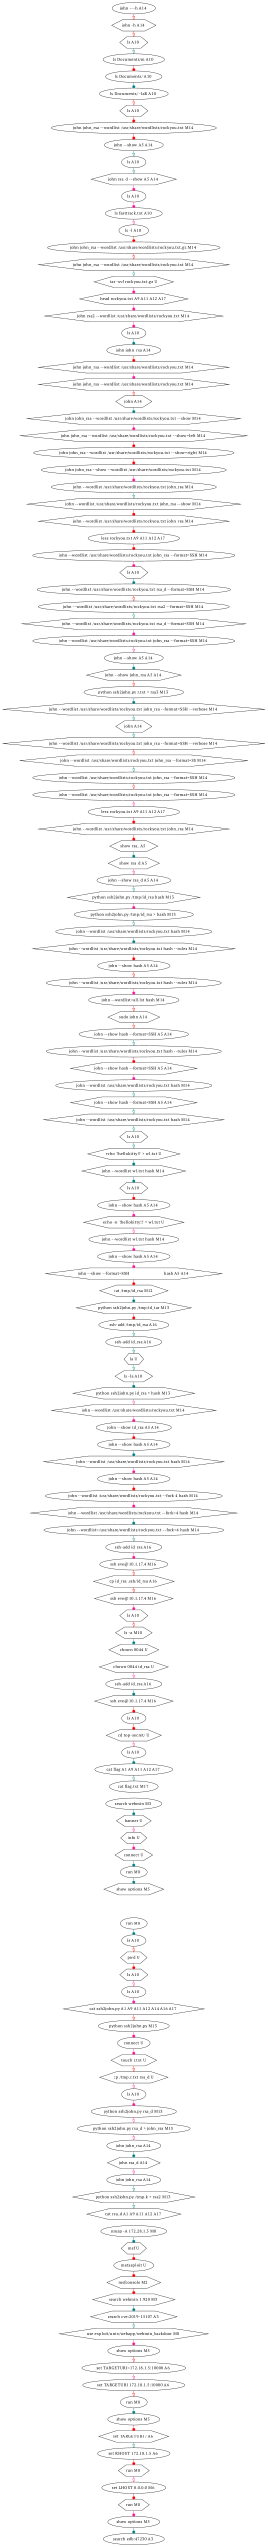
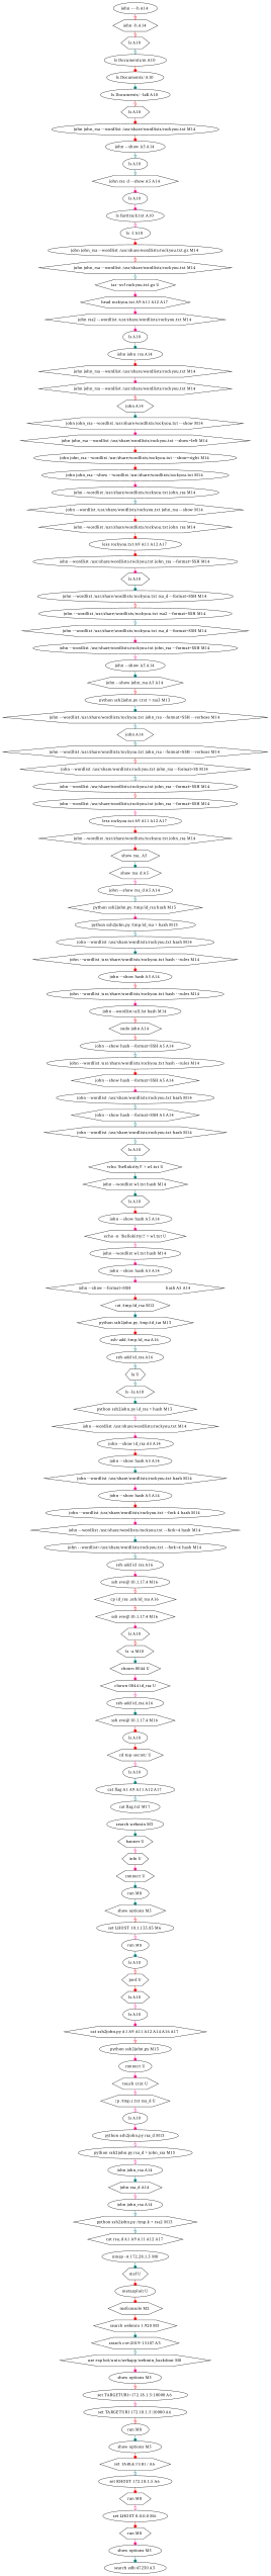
  digraph {
    fontname="PT Serif"
    rankdir=LR
    node [fontname="PT Serif" shape=ellipse]
    edge [arrowhead=dot color=teal constraint=false fontname="PT Serif"]
    n1 [label="nmap -A 172.28.1.5 M0"]
    n2 [label="msf U" shape=hexagon]
    n3 [label="metasploit U"]
    n4 [label="msfconsole M2 " shape=hexagon]
    n5 [label="search webmin 1.920 M3 " shape=hexagon]
    n6 [label="search cve:2019-15107 A3 " shape=hexagon]
    n7 [label="use exploit/unix/webapp/webmin_backdoor M8 " shape=hexagon]
    n8 [label="show options M5 "]
    n9 [label="set TARGETURI=172.18.1.5:10000 A6 "]
    n10 [label="set TARGETURI 172.18.1.5:10000 A6 "]
    n11 [label="run M8 "]
    n12 [label="show options M5 "]
    n13 [label="set TARGETURI / A6 " shape=hexagon]
    n14 [label="set RHOST 172.18.1.5 A6 "]
    n15 [label="run M8 " shape=hexagon]
    n16 [label="set LHOST 0.0.0.0 M6 "]
    n17 [label="run M8 " shape=hexagon]
    n18 [label="show options M5 "]
    n19 [label="search edb:47230 A3 "]
    n20 [label="search webmin M3 "]
    n21 [label="banner U" shape=hexagon]
    n22 [label="info U" shape=hexagon]
    n23 [label="connect U" shape=hexagon]
    n24 [label="run M8 "]
    n25 [label="show options M5 " shape=hexagon]
+   n26 [label="set LHOST 10.1.135.83 M6 "]
    n27 [label="run M8 "]
    n28 [label="ls A10 "]
    n29 [label="pwd U" shape=hexagon]
    n30 [label="ls A10 " shape=hexagon]
    n31 [label="ls A10 "]
    n32 [label="cat ssh2john.py A1 A9 A11 A12 A14 A16 A17 " shape=hexagon]
    n33 [label="python ssh2john.py M13 "]
    n34 [label="connect U"]
    n35 [label="touch r.txt U" shape=hexagon]
    n36 [label="cp /tmp.r.txt rsa_d U" shape=hexagon]
    n37 [label="ls A10 "]
    n38 [label="python ssh2john.py rsa_d M13 "]
    n39 [label="python ssh2john.py rsa_d > john_rsa M13 "]
    n40 [label="john john_rsa A14 "]
    n41 [label="john rsa_d A14 " shape=hexagon]
    n42 [label="john john_rsa A14 "]
    n43 [label="python ssh2john.py /tmp.k > rsa2 M13 " shape=hexagon]
    n44 [label="cat rsa_d A1 A9 A11 A12 A17 " shape=hexagon]
    n45 [label="john ---h A14 "]
    n46 [label="john -h A14 " shape=hexagon]
    n47 [label="ls A10 " shape=hexagon]
    n48 [label="ls Documents/m A10 "]
    n49 [label="ls Documents/ A10 "]
    n50 [label="ls Documents/ -laR A10 "]
    n51 [label="ls A10 " shape=hexagon]
    n52 [label="john john_rsa --wordlist /usr/share/wordlists/rockyou.txt M14 "]
    n53 [label="john --show A5 A14 "]
    n54 [label="ls A10 "]
    n55 [label="john rsa_d --show A5 A14 " shape=hexagon]
    n56 [label="ls A10 "]
    n57 [label="ls fasttrack.txt A10 "]
    n58 [label="ls -l A10 "]
    n59 [label="john john_rsa --wordlist /usr/share/wordlists/rockyou.txt.gz M14 "]
    n60 [label="john john_rsa --wordlist /usr/share/wordlists/rockyou.txt M14 " shape=hexagon]
    n61 [label="tar -xvf rockyou.txt.gz U" shape=hexagon]
    n62 [label="head rockyou.txt A9 A11 A12 A17 " shape=hexagon]
    n63 [label="john rsa2 --wordlist /usr/share/wordlists/rockyou.txt M14 " shape=hexagon]
    n64 [label="ls A10 "]
    n65 [label="john john_rsa A14 "]
    n66 [label="john john_rsa --wordlist /usr/share/wordlists/rockyou.txt M14 " shape=hexagon]
    n67 [label="john john_rsa --wordlist /usr/share/wordlists/rockyou.txt M14 " shape=hexagon]
    n68 [label="john A14 " shape=hexagon]
    n69 [label="john john_rsa --wordlist /usr/share/wordlists/rockyou.txt --show M14 " shape=hexagon]
    n70 [label="john john_rsa --wordlist /usr/share/wordlists/rockyou.txt --show=left M14 " shape=hexagon]
    n71 [label="john john_rsa --wordlist /usr/share/wordlists/rockyou.txt --show=right M14 "]
    n72 [label="john john_rsa --show --wordlist /usr/share/wordlists/rockyou.txt M14 "]
    n73 [label="john --wordlist /usr/share/wordlists/rockyou.txt john_rsa M14 "]
    n74 [label="john --wordlist /usr/share/wordlists/rockyou.txt john_rsa --show M14 " shape=hexagon]
    n75 [label="john --wordlist /usr/share/wordlists/rockyou.txt john_rsa M14 " shape=hexagon]
    n76 [label="less rockyou.txt A9 A11 A12 A17 "]
    n77 [label="john --wordlist /usr/share/wordlists/rockyou.txt john_rsa --format=SSH M14 "]
    n78 [label="ls A10 " shape=hexagon]
    n79 [label="john --wordlist /usr/share/wordlists/rockyou.txt rsa_d --format=SSH M14 "]
    n80 [label="john --wordlist /usr/share/wordlists/rockyou.txt rsa2 --format=SSH M14 "]
    n81 [label="john --wordlist /usr/share/wordlists/rockyou.txt rsa_d --format=SSH M14 " shape=hexagon]
    n82 [label="john --wordlist /usr/share/wordlists/rockyou.txt john_rsa --format=SSH M14 "]
    n83 [label="john --show A5 A14 "]
    n84 [label="john --show john_rsa A5 A14 " shape=hexagon]
    n85 [label="python ssh2john.py r.txt > rsa3 M13 "]
    n86 [label="john --wordlist /usr/share/wordlists/rockyou.txt john_rsa --format=SSH --verbose M14 " shape=hexagon]
    n87 [label="john A14 " shape=hexagon]
    n88 [label="john --wordlist /usr/share/wordlists/rockyou.txt john_rsa --format=SSH --verbose M14 " shape=hexagon]
    n89 [label="john --wordlist /usr/share/wordlists/rockyou.txt john_rsa --format=SS M14 " shape=hexagon]
    n90 [label="john --wordlist /usr/share/wordlists/rockyou.txt john_rsa --format=SSH M14 "]
    n91 [label="john --wordlist /usr/share/wordlists/rockyou.txt john_rsa --format=SSH M14 "]
    n92 [label="less rockyou.txt A9 A11 A12 A17 "]
    n93 [label="john --wordlist /usr/share/wordlists/rockyou.txt john_rsa M14 " shape=hexagon]
    n94 [label="show rsa_ A5 " shape=hexagon]
    n95 [label="show rsa_d A5 " shape=hexagon]
    n96 [label="john --show rsa_d A5 A14 "]
    n97 [label="python ssh2john.py /tmp/id_rsa hash M13 " shape=hexagon]
    n98 [label="python ssh2john.py /tmp/id_rsa > hash M13 "]
    n99 [label="john --wordlist /usr/share/wordlists/rockyou.txt hash M14 "]
    n100 [label="john --wordlist /usr/share/wordlists/rockyou.txt hash --rules M14 " shape=hexagon]
    n101 [label="john --show hash A5 A14 "]
    n102 [label="john --wordlist /usr/share/wordlists/rockyou.txt hash --rules M14 "]
    n103 [label="john --wordlist=all.lst hash M14 "]
    n104 [label="sudo john A14 " shape=hexagon]
    n105 [label="john --show hash --format=SSH A5 A14 "]
    n106 [label="john --wordlist /usr/share/wordlists/rockyou.txt hash --rules M14 "]
    n107 [label="john --show hash --format=SSH A5 A14 " shape=hexagon]
    n108 [label="john --wordlist /usr/share/wordlists/rockyou.txt hash M14 "]
    n109 [label="john --show hash --format=SSH A5 A14 " shape=hexagon]
    n110 [label="john --wordlist /usr/share/wordlists/rockyou.txt hash M14 " shape=hexagon]
    n111 [label="ls A10 " shape=hexagon]
    n112 [label="echo '!hellokitty!!' > wl.txt U" shape=hexagon]
    n113 [label="john --wordlist wl.txt hash M14 " shape=hexagon]
    n114 [label="ls A10 " shape=hexagon]
    n115 [label="john --show hash A5 A14 "]
    n116 [label="echo -n '!hellokitty!!' > wl.txt U" shape=hexagon]
    n117 [label="john --wordlist wl.txt hash M14 "]
    n118 [label="john --show hash A5 A14 "]
    n119 [label="john --show --format=SSH                             hash A5 A14 " shape=hexagon]
    n120 [label="cat /tmp/id_rsa M12 " shape=hexagon]
    n121 [label="python ssh2john.py /tmp/id_tar M13" shape=hexagon]
    n122 [label="ssh-add /tmp/id_rsa A16 "]
    n123 [label="ssh-add id_rsa A16 "]
    n124 [label="la U" shape=hexagon]
    n125 [label="ls -la A10 " shape=hexagon]
    n126 [label="python ssh2john.py id_rsa > hash M13 " shape=hexagon]
    n127 [label="john --wordlist /usr/share/wordlists/rockyou.txt M14 " shape=hexagon]
    n128 [label="john --show id_rsa A5 A14 "]
    n129 [label="john --show hash A5 A14 "]
    n130 [label="john --wordlist /usr/share/wordlists/rockyou.txt hash M14 " shape=hexagon]
    n131 [label="john --show hash A5 A14 "]
    n132 [label="john --wordlist /usr/share/wordlists/rockyou.txt --fork 4 hash M14 "]
    n133 [label="john --wordlist /usr/share/wordlists/rockyou.txt --fork=4 hash M14 " shape=hexagon]
    n134 [label="john --wordlist=/usr/share/wordlists/rockyou.txt --fork=4 hash M14 "]
    n135 [label="ssh-add id_rsa A16 "]
    n136 [label="ssh eve@10.1.17.4 M16 "]
    n137 [label="cp id_rsa .ssh/id_rsa A16 " shape=hexagon]
    n138 [label="ssh eve@10.1.17.4 M16 " shape=hexagon]
    n139 [label="ls A10 " shape=hexagon]
    n140 [label="ls -a M10 " shape=hexagon]
    n141 [label="chown 0044 U" shape=hexagon]
    n142 [label="chown 0044 id_rsa U" shape=hexagon]
    n143 [label="ssh-add id_rsa A16 "]
    n144 [label="ssh eve@10.1.17.4 M16 " shape=hexagon]
    n145 [label="ls A10 "]
    n146 [label="cd top-secret/ U" shape=hexagon]
    n147 [label="ls A10 "]
    n148 [label="cat flag A1 A9 A11 A12 A17 "]
    n149 [label="cat flag.txt M17 "]
    n1 -> n2
    n2 -> n3 [color=red]
    n3 -> n4 [color=red]
    n4 -> n5 [color=red]
    n5 -> n6
    n6 -> n7 [arrowhead=onormal]
    n7 -> n8 [color=deeppink]
    n8 -> n9 [arrowhead=onormal color=red]
    n9 -> n10 [arrowhead=onormal color=deeppink]
    n10 -> n11 [arrowhead=onormal color=red]
    n11 -> n12
    n12 -> n13 [color=red]
    n13 -> n14 [arrowhead=onormal]
    n14 -> n15 [color=red]
    n15 -> n16 [arrowhead=onormal color=deeppink]
    n16 -> n17 [color=red]
    n17 -> n18 [color=deeppink]
    n18 -> n19
    n20 -> n21
    n21 -> n22 [arrowhead=onormal color=deeppink]
    n22 -> n23 [color=deeppink]
    n23 -> n24
    n24 -> n25
+   n25 -> n26 [arrowhead=onormal color=red]
+   n26 -> n27 [arrowhead=onormal color=deeppink]
    n27 -> n28
    n28 -> n29 [arrowhead=onormal color=red]
    n29 -> n30 [color=red]
    n30 -> n31 [arrowhead=onormal color=deeppink]
    n31 -> n32 [color=deeppink]
    n32 -> n33 [arrowhead=onormal color=red]
    n33 -> n34 [color=deeppink]
    n34 -> n35 [color=deeppink]
-   n35 -> n36 [arrowhead=onormal color=red]
+   n35 -> n36 [arrowhead=onormal color=deeppink]
    n36 -> n37 [arrowhead=onormal color=deeppink]
    n37 -> n38 [color=deeppink]
    n38 -> n39 [arrowhead=onormal color=deeppink]
    n39 -> n40 [arrowhead=onormal color=deeppink]
    n40 -> n41
    n41 -> n42 [arrowhead=onormal color=deeppink]
    n42 -> n43 [arrowhead=onormal]
    n43 -> n44 [arrowhead=onormal]
    n45 -> n46 [arrowhead=onormal color=red]
    n46 -> n47 [arrowhead=onormal color=red]
    n47 -> n48 [arrowhead=onormal]
    n48 -> n49 [color=red]
    n49 -> n50
    n50 -> n51 [arrowhead=onormal color=red]
    n51 -> n52 [color=red]
    n52 -> n53 [color=red]
    n53 -> n54 [arrowhead=onormal]
    n54 -> n55 [arrowhead=onormal]
    n55 -> n56 [color=deeppink]
    n56 -> n57 [color=deeppink]
    n57 -> n58 [arrowhead=onormal color=deeppink]
    n58 -> n59 [color=red]
    n59 -> n60 [arrowhead=onormal color=red]
    n60 -> n61 [arrowhead=onormal]
    n61 -> n62 [color=deeppink]
    n62 -> n63 [color=deeppink]
    n63 -> n64 [color=deeppink]
    n64 -> n65
    n65 -> n66 [color=red]
    n66 -> n67 [color=deeppink]
    n67 -> n68 [arrowhead=onormal color=red]
    n68 -> n69
    n69 -> n70 [color=deeppink]
    n70 -> n71 [color=red]
    n71 -> n72 [color=red]
    n72 -> n73 [color=deeppink]
    n73 -> n74 [arrowhead=onormal]
    n74 -> n75 [color=red]
    n75 -> n76 [color=red]
    n76 -> n77 [color=red]
    n77 -> n78 [color=deeppink]
    n78 -> n79
    n79 -> n80 [arrowhead=onormal color=red]
    n80 -> n81 [arrowhead=onormal]
    n81 -> n82 [color=deeppink]
    n82 -> n83 [arrowhead=onormal color=deeppink]
    n83 -> n84
    n84 -> n85 [arrowhead=onormal color=red]
    n85 -> n86
    n86 -> n87 [arrowhead=onormal]
    n87 -> n88 [arrowhead=onormal]
    n88 -> n89 [arrowhead=onormal color=red]
    n89 -> n90 [arrowhead=onormal]
    n90 -> n91 [arrowhead=onormal color=red]
    n91 -> n92 [arrowhead=onormal color=deeppink]
    n92 -> n93 [color=red]
    n93 -> n94 [color=red]
    n94 -> n95
    n95 -> n96 [arrowhead=onormal color=deeppink]
    n96 -> n97 [arrowhead=onormal]
    n97 -> n98 [color=deeppink]
    n98 -> n99 [arrowhead=onormal]
    n99 -> n100
    n100 -> n101 [color=red]
    n101 -> n102 [arrowhead=onormal color=red]
    n102 -> n103 [color=deeppink]
    n103 -> n104 [arrowhead=onormal color=red]
    n104 -> n105 [arrowhead=onormal color=red]
    n105 -> n106 [arrowhead=onormal]
    n106 -> n107 [color=red]
    n107 -> n108 [color=deeppink]
    n108 -> n109 [arrowhead=onormal]
    n109 -> n110 [arrowhead=onormal]
    n110 -> n111 [arrowhead=onormal]
    n111 -> n112 [arrowhead=onormal]
    n112 -> n113
    n113 -> n114
    n114 -> n115 [color=red]
    n115 -> n116 [color=deeppink]
    n116 -> n117 [arrowhead=onormal color=deeppink]
    n117 -> n118 [color=deeppink]
    n118 -> n119 [color=deeppink]
    n119 -> n120 [color=red]
    n120 -> n121
    n121 -> n122 [color=red]
    n122 -> n123 [arrowhead=onormal]
    n123 -> n124 [arrowhead=onormal]
    n124 -> n125 [arrowhead=onormal]
    n125 -> n126
    n126 -> n127 [arrowhead=onormal color=deeppink]
    n127 -> n128 [color=deeppink]
    n128 -> n129 [color=red]
    n129 -> n130
    n130 -> n131 [color=deeppink]
    n131 -> n132 [color=red]
    n132 -> n133 [color=deeppink]
    n133 -> n134
    n134 -> n135 [arrowhead=onormal]
    n135 -> n136 [color=deeppink]
    n136 -> n137 [arrowhead=onormal color=red]
    n137 -> n138 [arrowhead=onormal color=red]
    n138 -> n139 [color=deeppink]
    n139 -> n140 [arrowhead=onormal color=red]
    n140 -> n141
+   n141 -> n142 [color=deeppink]
    n142 -> n143 [arrowhead=onormal color=deeppink]
    n143 -> n144
    n144 -> n145 [color=red]
    n145 -> n146 [color=red]
    n146 -> n147 [arrowhead=onormal color=deeppink]
    n147 -> n148
    n148 -> n149 [arrowhead=onormal]
  }
